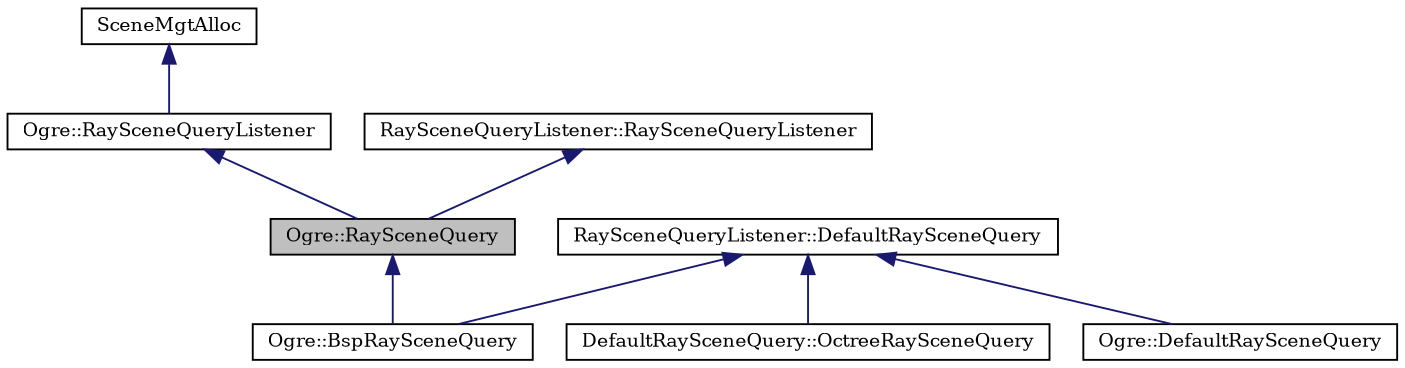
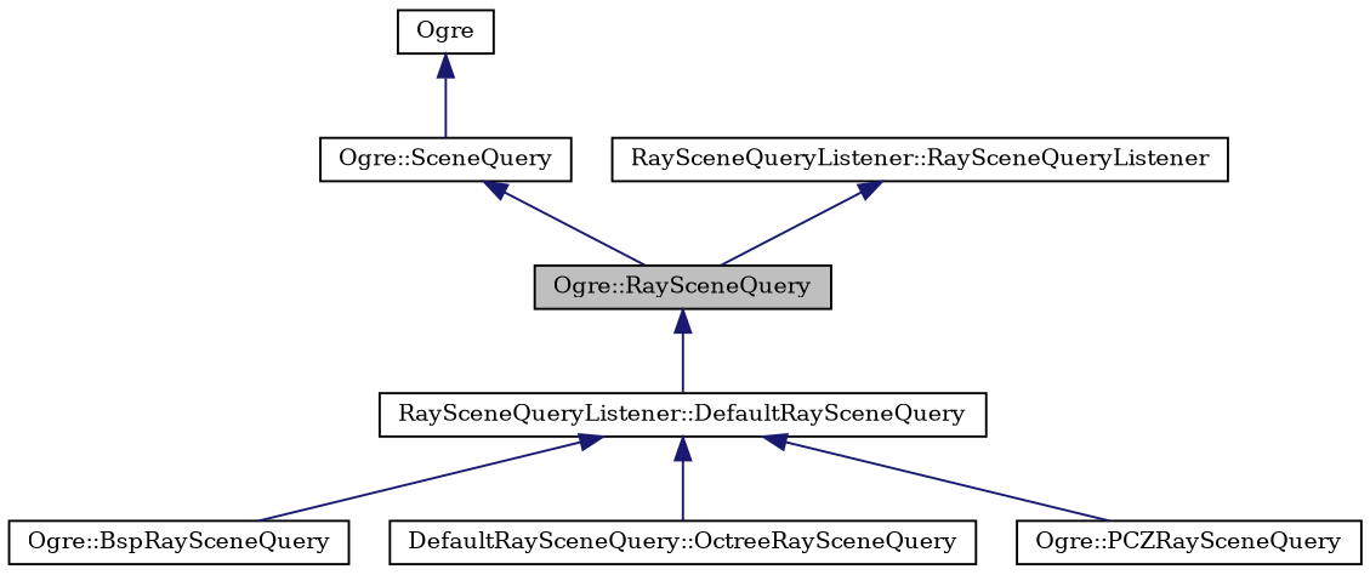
  digraph {
    fontname="DejaVu Serif"
    node [color=black fontname="DejaVu Serif" fontsize=10 shape=record]
    edge [color=midnightblue dir=back fontname="DejaVu Serif" fontsize=10 labelfontname=Helvetica labelfontsize=10 style=solid]
    n1 [fillcolor=grey75 fontcolor=black height=0.2 label="Ogre::RaySceneQuery" style=filled width=0.4]
    n2 [height=0.2 label="RaySceneQueryListener::DefaultRaySceneQuery" width=0.4]
    n3 [height=0.2 label="Ogre::BspRaySceneQuery" width=0.4]
    n4 [height=0.2 label="DefaultRaySceneQuery::OctreeRaySceneQuery" width=0.4]
-   n5 [height=0.2 label="Ogre::DefaultRaySceneQuery" width=0.4]
-   n6 [height=0.2 label="Ogre::RaySceneQueryListener" width=0.4]
-   n7 [height=0.2 label=SceneMgtAlloc width=0.4]
+   n5 [height=0.2 label="Ogre::PCZRaySceneQuery" width=0.4]
+   n6 [height=0.2 label="Ogre::SceneQuery" width=0.4]
+   n7 [height=0.2 label=Ogre width=0.4]
    n8 [height=0.2 label="RaySceneQueryListener::RaySceneQueryListener" width=0.4]
-   n1 -> n3
+   n1 -> n2
    n2 -> n3
    n2 -> n4
    n2 -> n5
    n6 -> n1
    n7 -> n6
    n8 -> n1
  }
